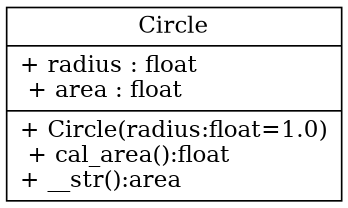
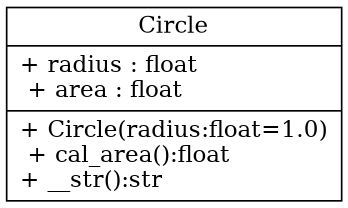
  digraph {
    rankdir=BT
-   n1 [color=black fontcolor=black label="{Circle| + radius : float\l + area : float\l| + Circle(radius:float=1.0)\l + cal_area():float\l+ __str():area\l}" shape=record style=solid]
+   n1 [color=black fontcolor=black label="{Circle| + radius : float\l + area : float\l| + Circle(radius:float=1.0)\l + cal_area():float\l+ __str():str\l}" shape=record style=solid]
  }
